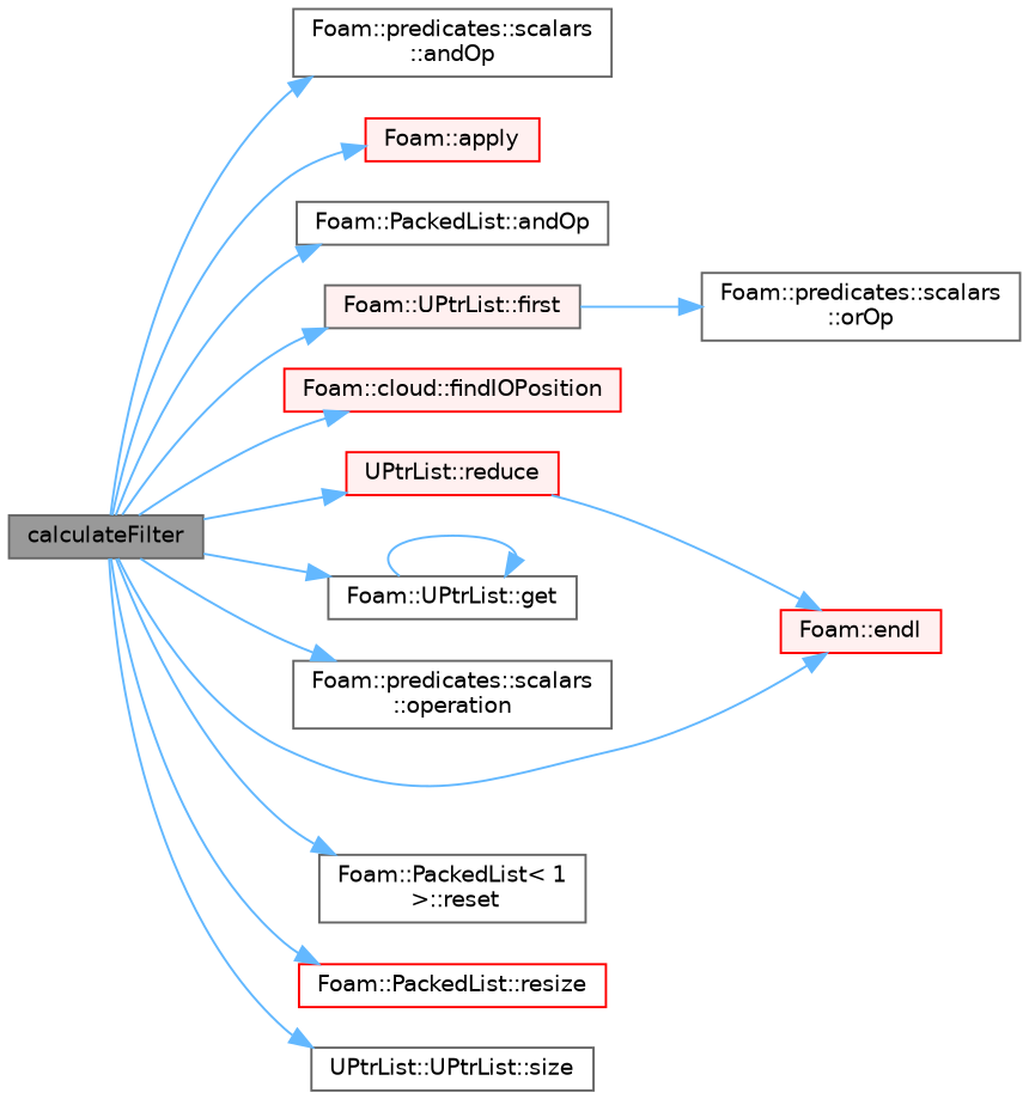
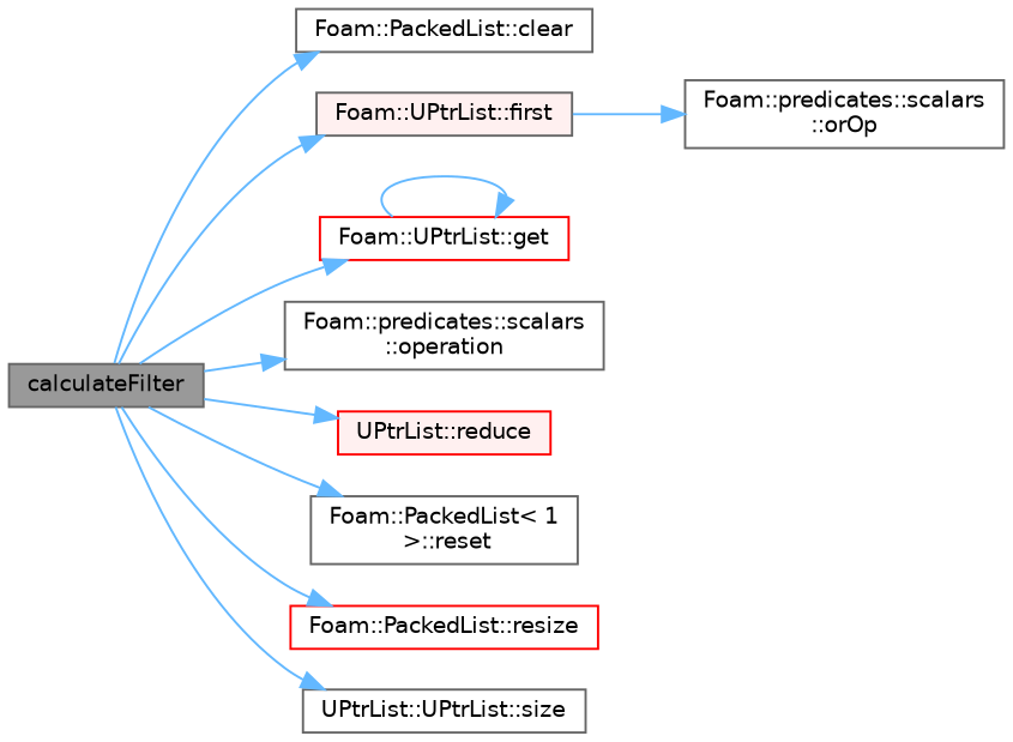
  digraph {
    rankdir=LR
    node [color=grey40 fillcolor=white fontname=Helvetica fontsize=10 shape=box style=filled]
    edge [color=steelblue1 fontname=Helvetica fontsize=10 labelfontname=Helvetica labelfontsize=10 style=solid]
    n1 [color=gray40 fillcolor=grey60 fontcolor=black height=0.2 label=calculateFilter width=0.4]
-   n2 [height=0.2 label="Foam::predicates::scalars\l::andOp" width=0.4]
-   n3 [color=red fillcolor="#FFF0F0" height=0.2 label="Foam::apply" width=0.4]
-   n4 [height=0.2 label="Foam::PackedList::andOp" width=0.4]
-   n5 [color=red fillcolor="#FFF0F0" height=0.2 label="Foam::endl" width=0.4]
-   n6 [color=red fillcolor="#FFF0F0" height=0.2 label="Foam::cloud::findIOPosition" width=0.4]
+   n4 [height=0.2 label="Foam::PackedList::clear" width=0.4]
    n7 [fillcolor="#FFF0F0" height=0.2 label="Foam::UPtrList::first" width=0.4]
-   n8 [height=0.2 label="Foam::UPtrList::get" width=0.4]
+   n8 [color=red height=0.2 label="Foam::UPtrList::get" width=0.4]
    n9 [height=0.2 label="Foam::predicates::scalars\l::operation" width=0.4]
    n10 [color=red fillcolor="#FFF0F0" height=0.2 label="UPtrList::reduce" width=0.4]
    n11 [height=0.2 label="Foam::PackedList\< 1\l \>::reset" width=0.4]
    n12 [color=red height=0.2 label="Foam::PackedList::resize" width=0.4]
    n13 [height=0.2 label="UPtrList::UPtrList::size" width=0.4]
    n14 [height=0.2 label="Foam::predicates::scalars\l::orOp" width=0.4]
-   n1 -> n2
-   n1 -> n3
    n1 -> n4
-   n1 -> n5
-   n1 -> n6
    n1 -> n7
    n1 -> n8
    n1 -> n9
    n1 -> n10
    n1 -> n11
    n1 -> n12
    n1 -> n13
    n7 -> n14
    n8 -> n8
-   n10 -> n5
  }
